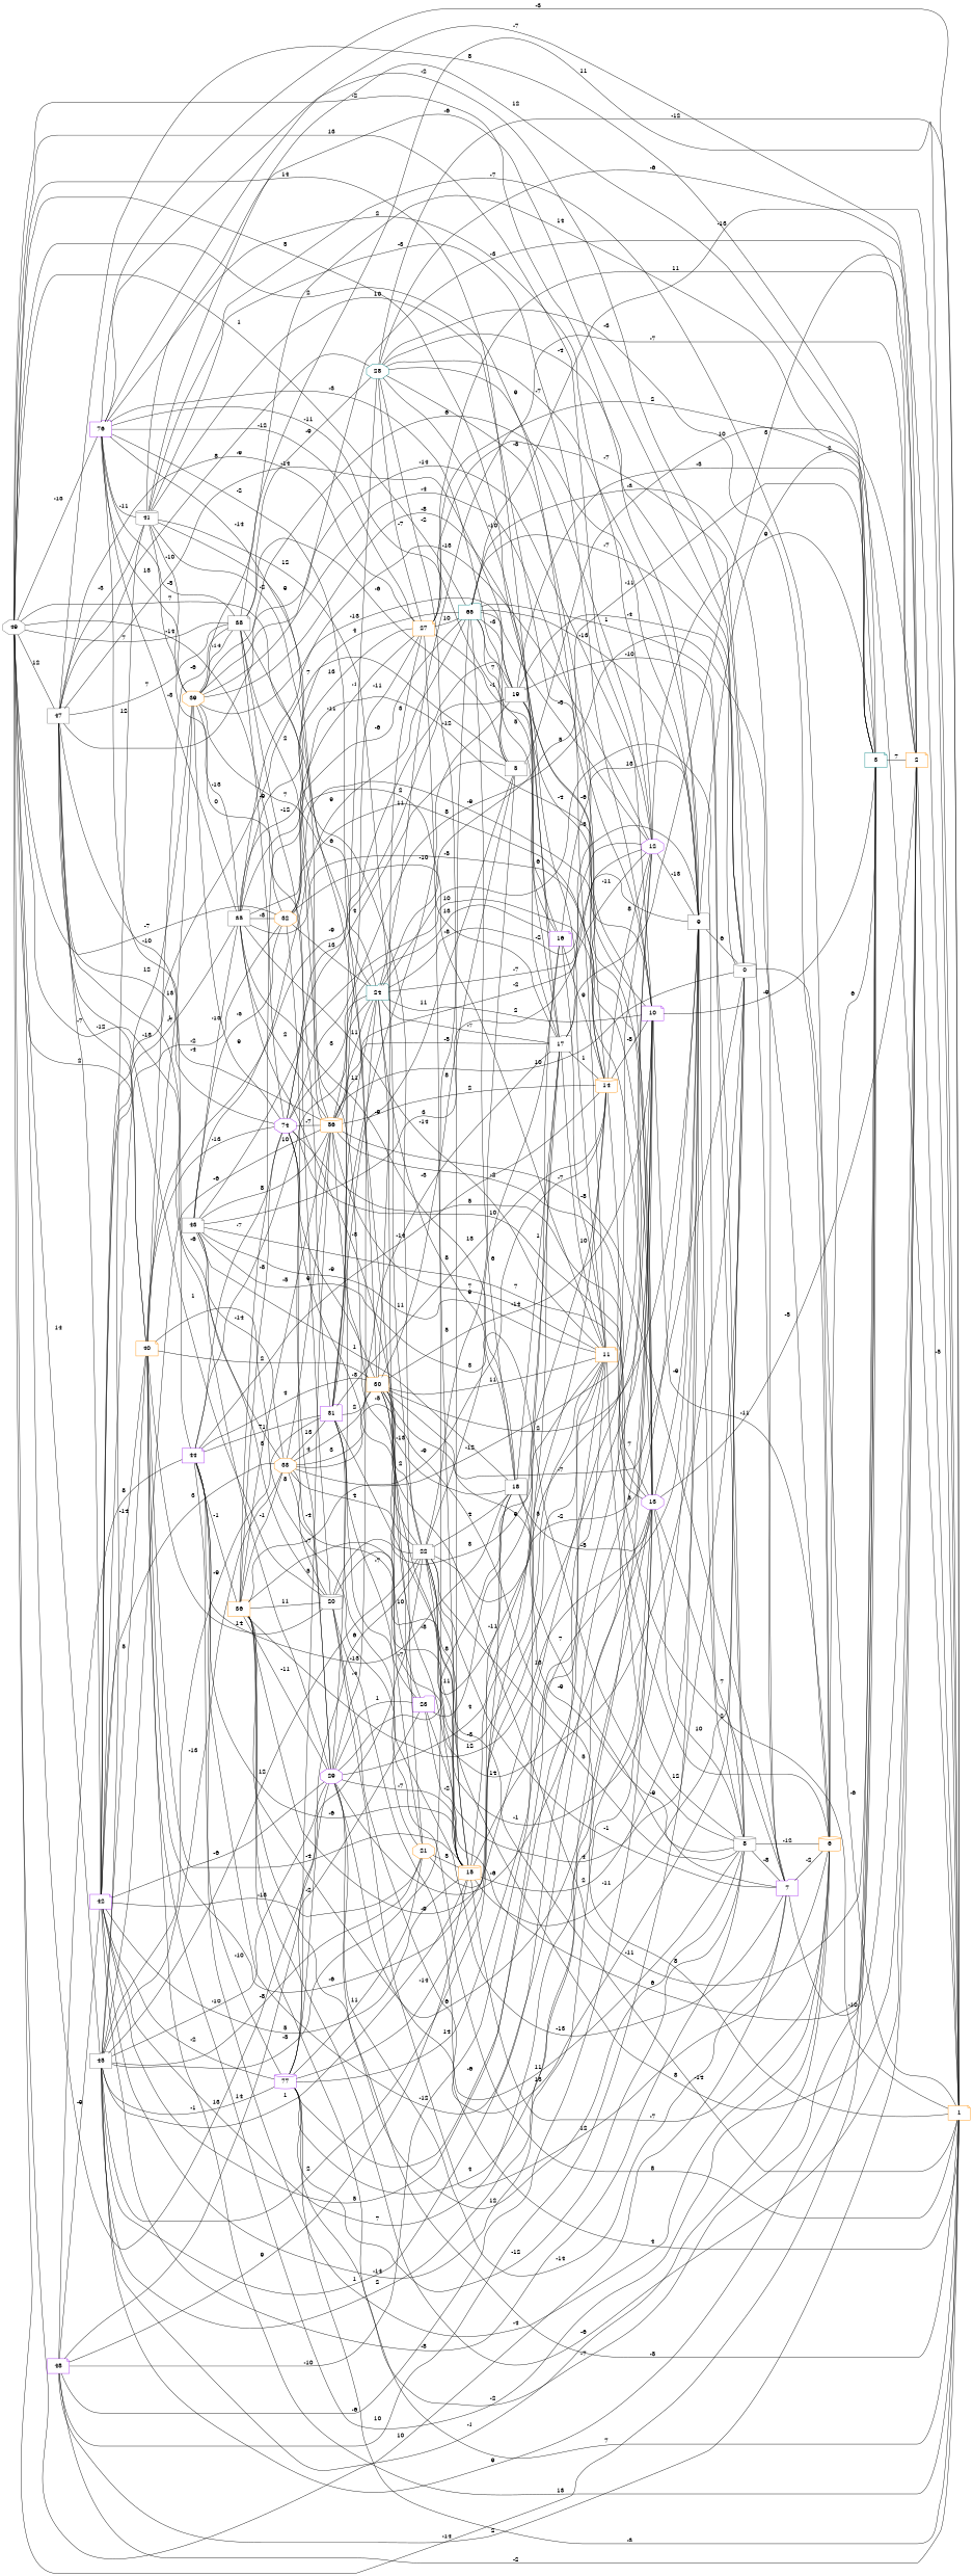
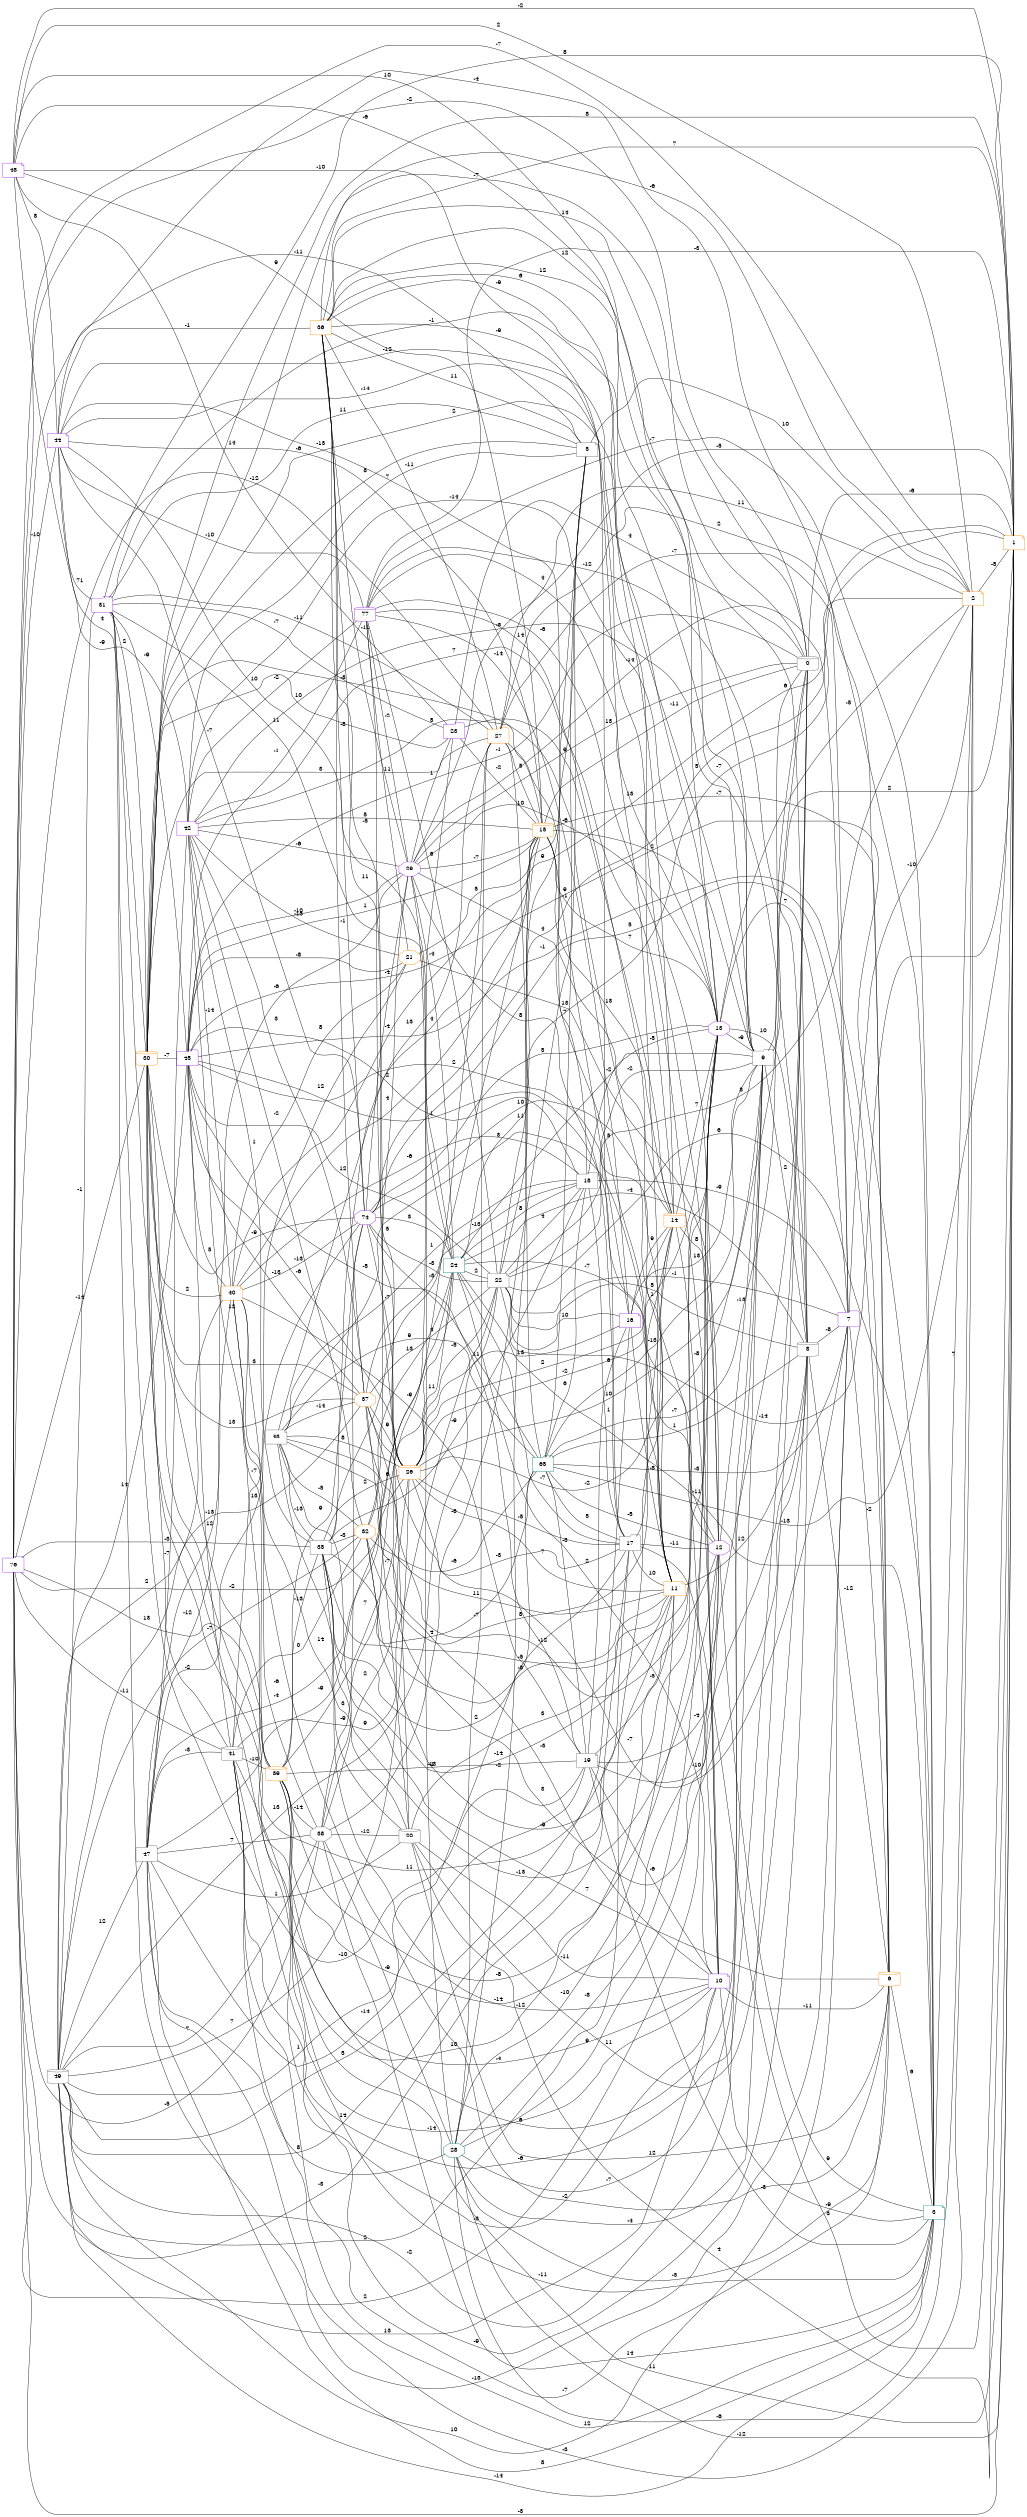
  graph {
    fontname="Helvetica,Arial,sans-serif"
    rankdir=LR
    node [color=gray40 shape=note]
-   49 [shape=octagon]
+   49 [shape=cylinder]
    3 [color=teal]
    7 [color=purple shape=folder]
    9 [shape=folder]
    10 [color=purple]
    14 [color=darkorange shape=cylinder]
    16 [color=purple]
    17 [shape=folder]
    22
    n10 [color=teal label=65 shape=folder]
-   26 [color=darkorange shape=cylinder label=56]
+   26 [color=darkorange shape=cylinder]
    31 [color=purple shape=folder]
    32 [color=darkorange shape=octagon]
-   33 [color=darkorange shape=octagon]
-   38
+   33 [color=darkorange shape=octagon label=37]
+   38 [shape=octagon]
    40 [color=darkorange]
-   45 [shape=folder]
+   45 [color=purple shape=folder]
    n18 [color=purple label=76 shape=folder]
    47 [shape=folder]
    2 [color=darkorange]
    6 [color=darkorange shape=cylinder]
    1 [color=darkorange]
    n23 [label=0 shape=cylinder]
    8 [shape=cylinder]
    13 [color=purple shape=octagon]
    12 [color=purple shape=octagon]
    11 [color=darkorange]
    15 [color=darkorange shape=cylinder]
    5
    18 [shape=folder]
    19
    24 [color=teal shape=folder]
    23 [color=purple shape=folder]
-   27 [color=darkorange]
-   30 [color=darkorange shape=folder]
+   27 [color=darkorange shape=folder]
+   30 [color=darkorange shape=cylinder]
    29 [color=purple shape=octagon]
    20 [shape=cylinder]
    28 [color=teal shape=octagon]
    n39 [color=purple label=74 shape=octagon]
-   39 [color=darkorange shape=octagon]
+   39 [color=darkorange shape=cylinder]
    21 [color=darkorange shape=octagon]
    41 [shape=cylinder]
    n43 [color=purple label=77 shape=cylinder]
    44 [color=purple]
-   35 [shape=folder]
+   35
    42 [color=purple]
    36 [color=darkorange shape=folder]
    48 [color=purple]
    43
    49 -- 3 [label=-14]
    49 -- 7 [label=10]
    49 -- 9 [label=-2]
    49 -- 10 [label=13]
    49 -- 14 [label=2]
    49 -- 16 [label=5]
    49 -- 17 [label=14]
    49 -- 22 [label=13]
    49 -- n10 [label=1]
    49 -- 26 [label=7]
-   49 -- 31 [label=-14]
+   49 -- 31 [label=-1]
    49 -- 32 [label=-7]
    49 -- 33 [label=-13]
    49 -- 38 [label=7]
    49 -- 40 [label=2]
    49 -- 45 [label=14]
-   49 -- n18 [label=-13]
    49 -- 47 [label=12]
    3 -- 2 [label=7]
    7 -- 2 [label=-10]
    7 -- 6 [label=-2]
    9 -- 1 [label=2]
    9 -- n23 [label=6]
    9 -- 8 [label=2]
    10 -- 3 [label=-9]
    10 -- 6 [label=-11]
    14 -- 10 [label=-8]
    14 -- 13 [label=7]
    14 -- 12 [label=8]
    16 -- 9 [label=13]
    16 -- 14 [label=9]
    16 -- 11 [label=-8]
    17 -- 14 [label=1]
    17 -- 1 [label=3]
    17 -- 12 [label=-11]
    17 -- 11 [label=10]
    22 -- 3 [label=6]
    22 -- 7 [label=-1]
    22 -- 9 [label=-2]
    22 -- 16 [label=10]
    22 -- 2 [label=8]
    22 -- 1 [label=-14]
    22 -- 8 [label=5]
    22 -- 15 [label=11]
    22 -- 5 [label=9]
    22 -- 18 [label=4]
    n10 -- 7 [label=-3]
    n10 -- 9 [label=-13]
    n10 -- 17 [label=5]
    n10 -- 1 [label=-13]
    n10 -- n23 [label=-7]
    n10 -- 8 [label=1]
    n10 -- 12 [label=-5]
    n10 -- 5 [label=7]
    n10 -- 18 [label=6]
    n10 -- 19 [label=-3]
    26 -- 7 [label=-7]
    26 -- 9 [label=-2]
    26 -- 14 [label=2]
    26 -- 16 [label=13]
    26 -- 17 [label=-5]
    26 -- 22 [label=-5]
    26 -- n23 [label=10]
    26 -- 13 [label=-2]
    26 -- 11 [label=7]
    26 -- 24 [label=11]
    31 -- 7 [label=-13]
    31 -- 9 [label=-1]
    31 -- 1 [label=8]
    31 -- 5 [label=11]
    31 -- 19 [label=-10]
    31 -- 24 [label=11]
    31 -- 23 [label=-7]
    31 -- 27 [label=-11]
    31 -- 30 [label=2]
    32 -- 14 [label=8]
    32 -- n10 [label=-6]
    32 -- 13 [label=-9]
    32 -- 11 [label=-8]
    32 -- 24 [label=13]
    32 -- 29 [label=4]
    33 -- 10 [label=-3]
    33 -- 17 [label=-3]
    33 -- 22 [label=4]
    33 -- 26 [label=9]
    33 -- 31 [label=13]
    33 -- 12 [label=-12]
    33 -- 18 [label=-13]
    33 -- 30 [label=3]
    33 -- 20 [label=-7]
    38 -- 3 [label=14]
    38 -- 26 [label=2]
    38 -- 5 [label=-6]
    38 -- 23 [label=6]
    38 -- 20 [label=-12]
    38 -- 28 [label=-9]
    38 -- n39 [label=-9]
    40 -- 38 [label=-6]
    40 -- 6 [label=-2]
    40 -- 1 [label=13]
    40 -- 15 [label=-4]
    40 -- 18 [label=-6]
    40 -- 19 [label=-9]
    40 -- 30 [label=2]
    40 -- 20 [label=14]
    40 -- n39 [label=-13]
    40 -- 39 [label=-7]
    40 -- 21 [label=8]
    45 -- 3 [label=9]
    45 -- 10 [label=2]
    45 -- 22 [label=12]
    45 -- n10 [label=-5]
    45 -- 26 [label=-6]
    45 -- 31 [label=-9]
    45 -- 33 [label=-13]
    45 -- 40 [label=5]
    45 -- 6 [label=-1]
+   45 -- n23 [label=-1]
    45 -- 11 [label=1]
    45 -- 15 [label=1]
    45 -- 18 [label=2]
    45 -- 29 [label=-10]
    45 -- 21 [label=-8]
    45 -- 41 [label=12]
    45 -- n43 [label=-1]
    n18 -- 17 [label=-3]
    n18 -- 38 [label=-5]
    n18 -- 2 [label=-7]
    n18 -- 1 [label=-3]
    n18 -- n23 [label=-2]
    n18 -- 12 [label=2]
    n18 -- 5 [label=-11]
    n18 -- 24 [label=-2]
    n18 -- 27 [label=-12]
    n18 -- 30 [label=-14]
    n18 -- 39 [label=13]
    n18 -- 41 [label=-11]
    n18 -- 44 [label=-10]
    n18 -- 35 [label=-3]
    47 -- 3 [label=8]
    47 -- 26 [label=-4]
    47 -- 38 [label=7]
    47 -- 40 [label=-12]
    47 -- 2 [label=-3]
    47 -- 19 [label=-14]
    47 -- 27 [label=-9]
    47 -- 29 [label=-6]
    47 -- 20 [label=1]
    47 -- 28 [label=8]
    47 -- n39 [label=13]
    47 -- 41 [label=-3]
    47 -- 42 [label=-7]
    2 -- 1 [label=-5]
    6 -- 3 [label=6]
    n23 -- 1 [label=-6]
    8 -- 7 [label=-8]
    8 -- 6 [label=-12]
    13 -- 7 [label=7]
    13 -- 9 [label=-9]
    13 -- 2 [label=-5]
    13 -- 8 [label=10]
    12 -- 3 [label=9]
    12 -- 9 [label=-13]
    11 -- 8 [label=12]
    15 -- 9 [label=2]
-   31 -- 14 [label=13]
+   15 -- 14 [label=13]
    15 -- 6 [label=-7]
    15 -- n23 [label=-11]
    15 -- 13 [label=7]
    15 -- 11 [label=5]
    5 -- 2 [label=10]
    18 -- 7 [label=-9]
    18 -- 17 [label=1]
    18 -- 13 [label=-5]
    19 -- 3 [label=-3]
    19 -- 10 [label=-6]
    19 -- 16 [label=6]
    19 -- n23 [label=-4]
    19 -- 8 [label=-10]
    19 -- 13 [label=-5]
    24 -- 3 [label=-11]
    24 -- 9 [label=-2]
    24 -- 10 [label=2]
    24 -- 17 [label=-7]
    24 -- 22 [label=2]
    24 -- 2 [label=-7]
    24 -- 8 [label=-4]
    24 -- 12 [label=-7]
    24 -- 18 [label=8]
    23 -- 14 [label=9]
    23 -- n23 [label=4]
    23 -- 15 [label=-2]
    27 -- 3 [label=2]
    27 -- 7 [label=-7]
    27 -- 16 [label=-1]
    27 -- n10 [label=10]
    27 -- 2 [label=11]
    27 -- 15 [label=5]
    30 -- 3 [label=-11]
    30 -- 9 [label=2]
    30 -- 10 [label=-14]
    30 -- 1 [label=8]
    30 -- n23 [label=-7]
    30 -- 8 [label=-9]
    30 -- 11 [label=11]
    30 -- 15 [label=-8]
    30 -- 5 [label=8]
    30 -- 23 [label=10]
    30 -- 27 [label=3]
-   30 -- 21 [label=-7]
+   30 -- 45 [label=-7]
    29 -- 7 [label=-14]
    29 -- 14 [label=4]
    29 -- 17 [label=8]
    29 -- 1 [label=-5]
    29 -- n23 [label=13]
    29 -- 13 [label=-6]
    29 -- 15 [label=-7]
    29 -- 24 [label=-4]
    29 -- 23 [label=1]
    29 -- 28 [label=-1]
    20 -- 10 [label=-11]
    20 -- 6 [label=12]
    20 -- 1 [label=4]
    20 -- 8 [label=11]
    20 -- 11 [label=3]
    28 -- 9 [label=-7]
    28 -- 2 [label=-6]
    28 -- 6 [label=-3]
    28 -- 1 [label=-12]
    28 -- n23 [label=-4]
    28 -- 13 [label=-8]
    28 -- 12 [label=9]
    28 -- 11 [label=-10]
    28 -- 15 [label=-2]
    28 -- 27 [label=-7]
    n39 -- 14 [label=10]
    n39 -- 22 [label=-3]
    n39 -- 26 [label=-7]
    n39 -- 6 [label=5]
    n39 -- 1 [label=5]
    n39 -- 13 [label=5]
    n39 -- 19 [label=11]
    n39 -- 24 [label=3]
    n39 -- 30 [label=-9]
    n39 -- 29 [label=-4]
    39 -- 9 [label=6]
    39 -- 10 [label=-4]
    39 -- 38 [label=-14]
    39 -- 1 [label=11]
    39 -- 13 [label=-8]
    39 -- 12 [label=-14]
    39 -- 19 [label=-13]
    39 -- 24 [label=7]
    39 -- n39 [label=9]
    39 -- 35 [label=-13]
    21 -- 12 [label=13]
    21 -- 15 [label=5]
    41 -- 3 [label=12]
    41 -- 10 [label=-3]
    41 -- 22 [label=9]
    41 -- 32 [label=0]
    41 -- 6 [label=-7]
    41 -- n23 [label=-6]
    41 -- 11 [label=10]
    41 -- 30 [label=-2]
    41 -- 39 [label=-10]
    41 -- 21 [label=12]
    n43 -- 3 [label=-7]
    n43 -- 16 [label=-14]
    n43 -- 22 [label=6]
    n43 -- 26 [label=5]
    n43 -- 1 [label=-3]
    n43 -- 8 [label=-12]
    n43 -- 13 [label=4]
    n43 -- 12 [label=-6]
    n43 -- 11 [label=14]
    n43 -- 29 [label=-2]
    n43 -- 21 [label=11]
    44 -- 10 [label=-12]
    44 -- 14 [label=-14]
    44 -- 31 [label=71]
    44 -- 6 [label=-4]
    44 -- 15 [label=-6]
    44 -- 18 [label=-13]
    44 -- 24 [label=10]
    44 -- 30 [label=4]
    44 -- n39 [label=-7]
    44 -- n43 [label=-10]
    44 -- 36 [label=-1]
    35 -- 10 [label=-12]
    35 -- 17 [label=2]
    35 -- n10 [label=4]
    35 -- 26 [label=2]
    35 -- 32 [label=-3]
    35 -- 13 [label=-5]
    35 -- 12 [label=-13]
    35 -- 11 [label=-14]
    35 -- 15 [label=-3]
    35 -- 18 [label=-9]
    35 -- 27 [label=13]
    42 -- 10 [label=7]
    42 -- 32 [label=-2]
    42 -- 33 [label=3]
    42 -- 40 [label=-14]
    42 -- 8 [label=-8]
    42 -- 13 [label=-14]
    42 -- 11 [label=5]
    42 -- 15 [label=5]
    42 -- 5 [label=7]
    42 -- 29 [label=-6]
    42 -- 39 [label=12]
    42 -- 21 [label=-13]
    42 -- n43 [label=-2]
    42 -- 35 [label=1]
    36 -- 9 [label=12]
    36 -- 14 [label=-9]
    36 -- 26 [label=-5]
    36 -- 33 [label=-1]
    36 -- 2 [label=-6]
    36 -- 1 [label=7]
    36 -- n23 [label=14]
    36 -- 8 [label=12]
    36 -- 13 [label=6]
    36 -- 11 [label=-9]
+   36 -- 5 [label=11]
    36 -- 27 [label=-11]
    36 -- 29 [label=-11]
    36 -- 20 [label=11]
    36 -- n39 [label=-8]
    48 -- 9 [label=10]
    48 -- 17 [label=-10]
    48 -- 2 [label=2]
    48 -- 1 [label=-2]
    48 -- 13 [label=-6]
    48 -- 15 [label=9]
    48 -- 23 [label=14]
    48 -- 44 [label=8]
    48 -- 42 [label=-9]
    43 -- n10 [label=9]
    43 -- 26 [label=8]
    43 -- 32 [label=-5]
    43 -- 33 [label=-14]
    43 -- 6 [label=7]
    43 -- 8 [label=3]
    43 -- 12 [label=3]
    43 -- 11 [label=11]
    43 -- 5 [label=4]
    43 -- 18 [label=1]
    43 -- 20 [label=3]
    43 -- 35 [label=-13]
  }
